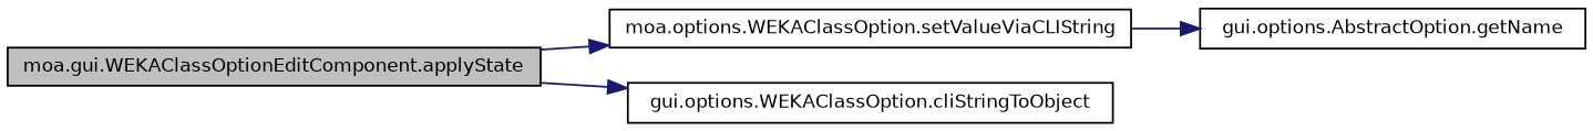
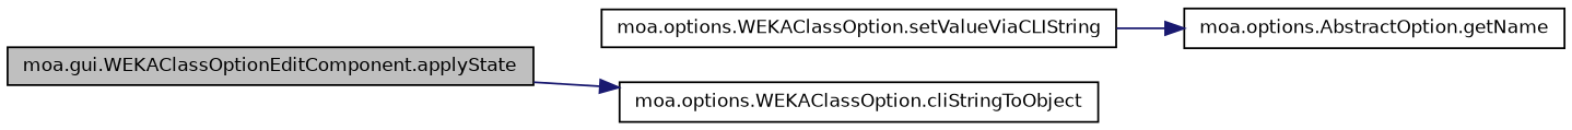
  digraph {
    rankdir=LR
    node [color=black fillcolor=white fontname=Helvetica fontsize=10 shape=record style=filled]
    edge [color=midnightblue fontname=Helvetica fontsize=10 labelfontname=Helvetica labelfontsize=10 style=solid]
    n1 [fillcolor=grey75 fontcolor=black height=0.2 label="moa.gui.WEKAClassOptionEditComponent.applyState" width=0.4]
    n2 [height=0.2 label="moa.options.WEKAClassOption.setValueViaCLIString" width=0.4]
-   n3 [height=0.2 label="gui.options.WEKAClassOption.cliStringToObject" width=0.4]
-   n4 [height=0.2 label="gui.options.AbstractOption.getName" width=0.4]
-   n1 -> n2
+   n3 [height=0.2 label="moa.options.WEKAClassOption.cliStringToObject" width=0.4]
+   n4 [height=0.2 label="moa.options.AbstractOption.getName" width=0.4]
    n1 -> n3
    n2 -> n4
  }
